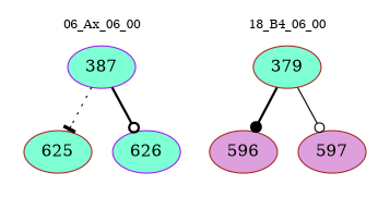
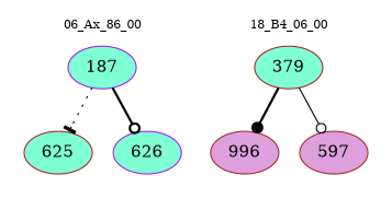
  digraph {
    node [color=brown fillcolor=aquamarine style=filled]
    edge [arrowhead=odot color=black style=bold]
-   n1 [color=purple label=387]
+   n1 [color=purple label=187]
    n2 [label=625]
    n3 [color=purple label=626]
    n4 [label=379]
-   n5 [fillcolor=plum label=596]
+   n5 [fillcolor=plum label=996]
    n6 [fillcolor=plum label=597]
    subgraph cluster_1 {
      color=white
      fontsize=10
-     label="06_Ax_06_00"
+     label="06_Ax_86_00"
      n1
      n2
      n3
    }
    subgraph cluster_2 {
      color=white
      fontsize=10
      label="18_B4_06_00"
      n4
      n5
      n6
    }
    n1 -> n2 [arrowhead=tee style=dotted]
    n1 -> n3
    n4 -> n5 [arrowhead=dot]
    n4 -> n6 [style=solid]
  }
